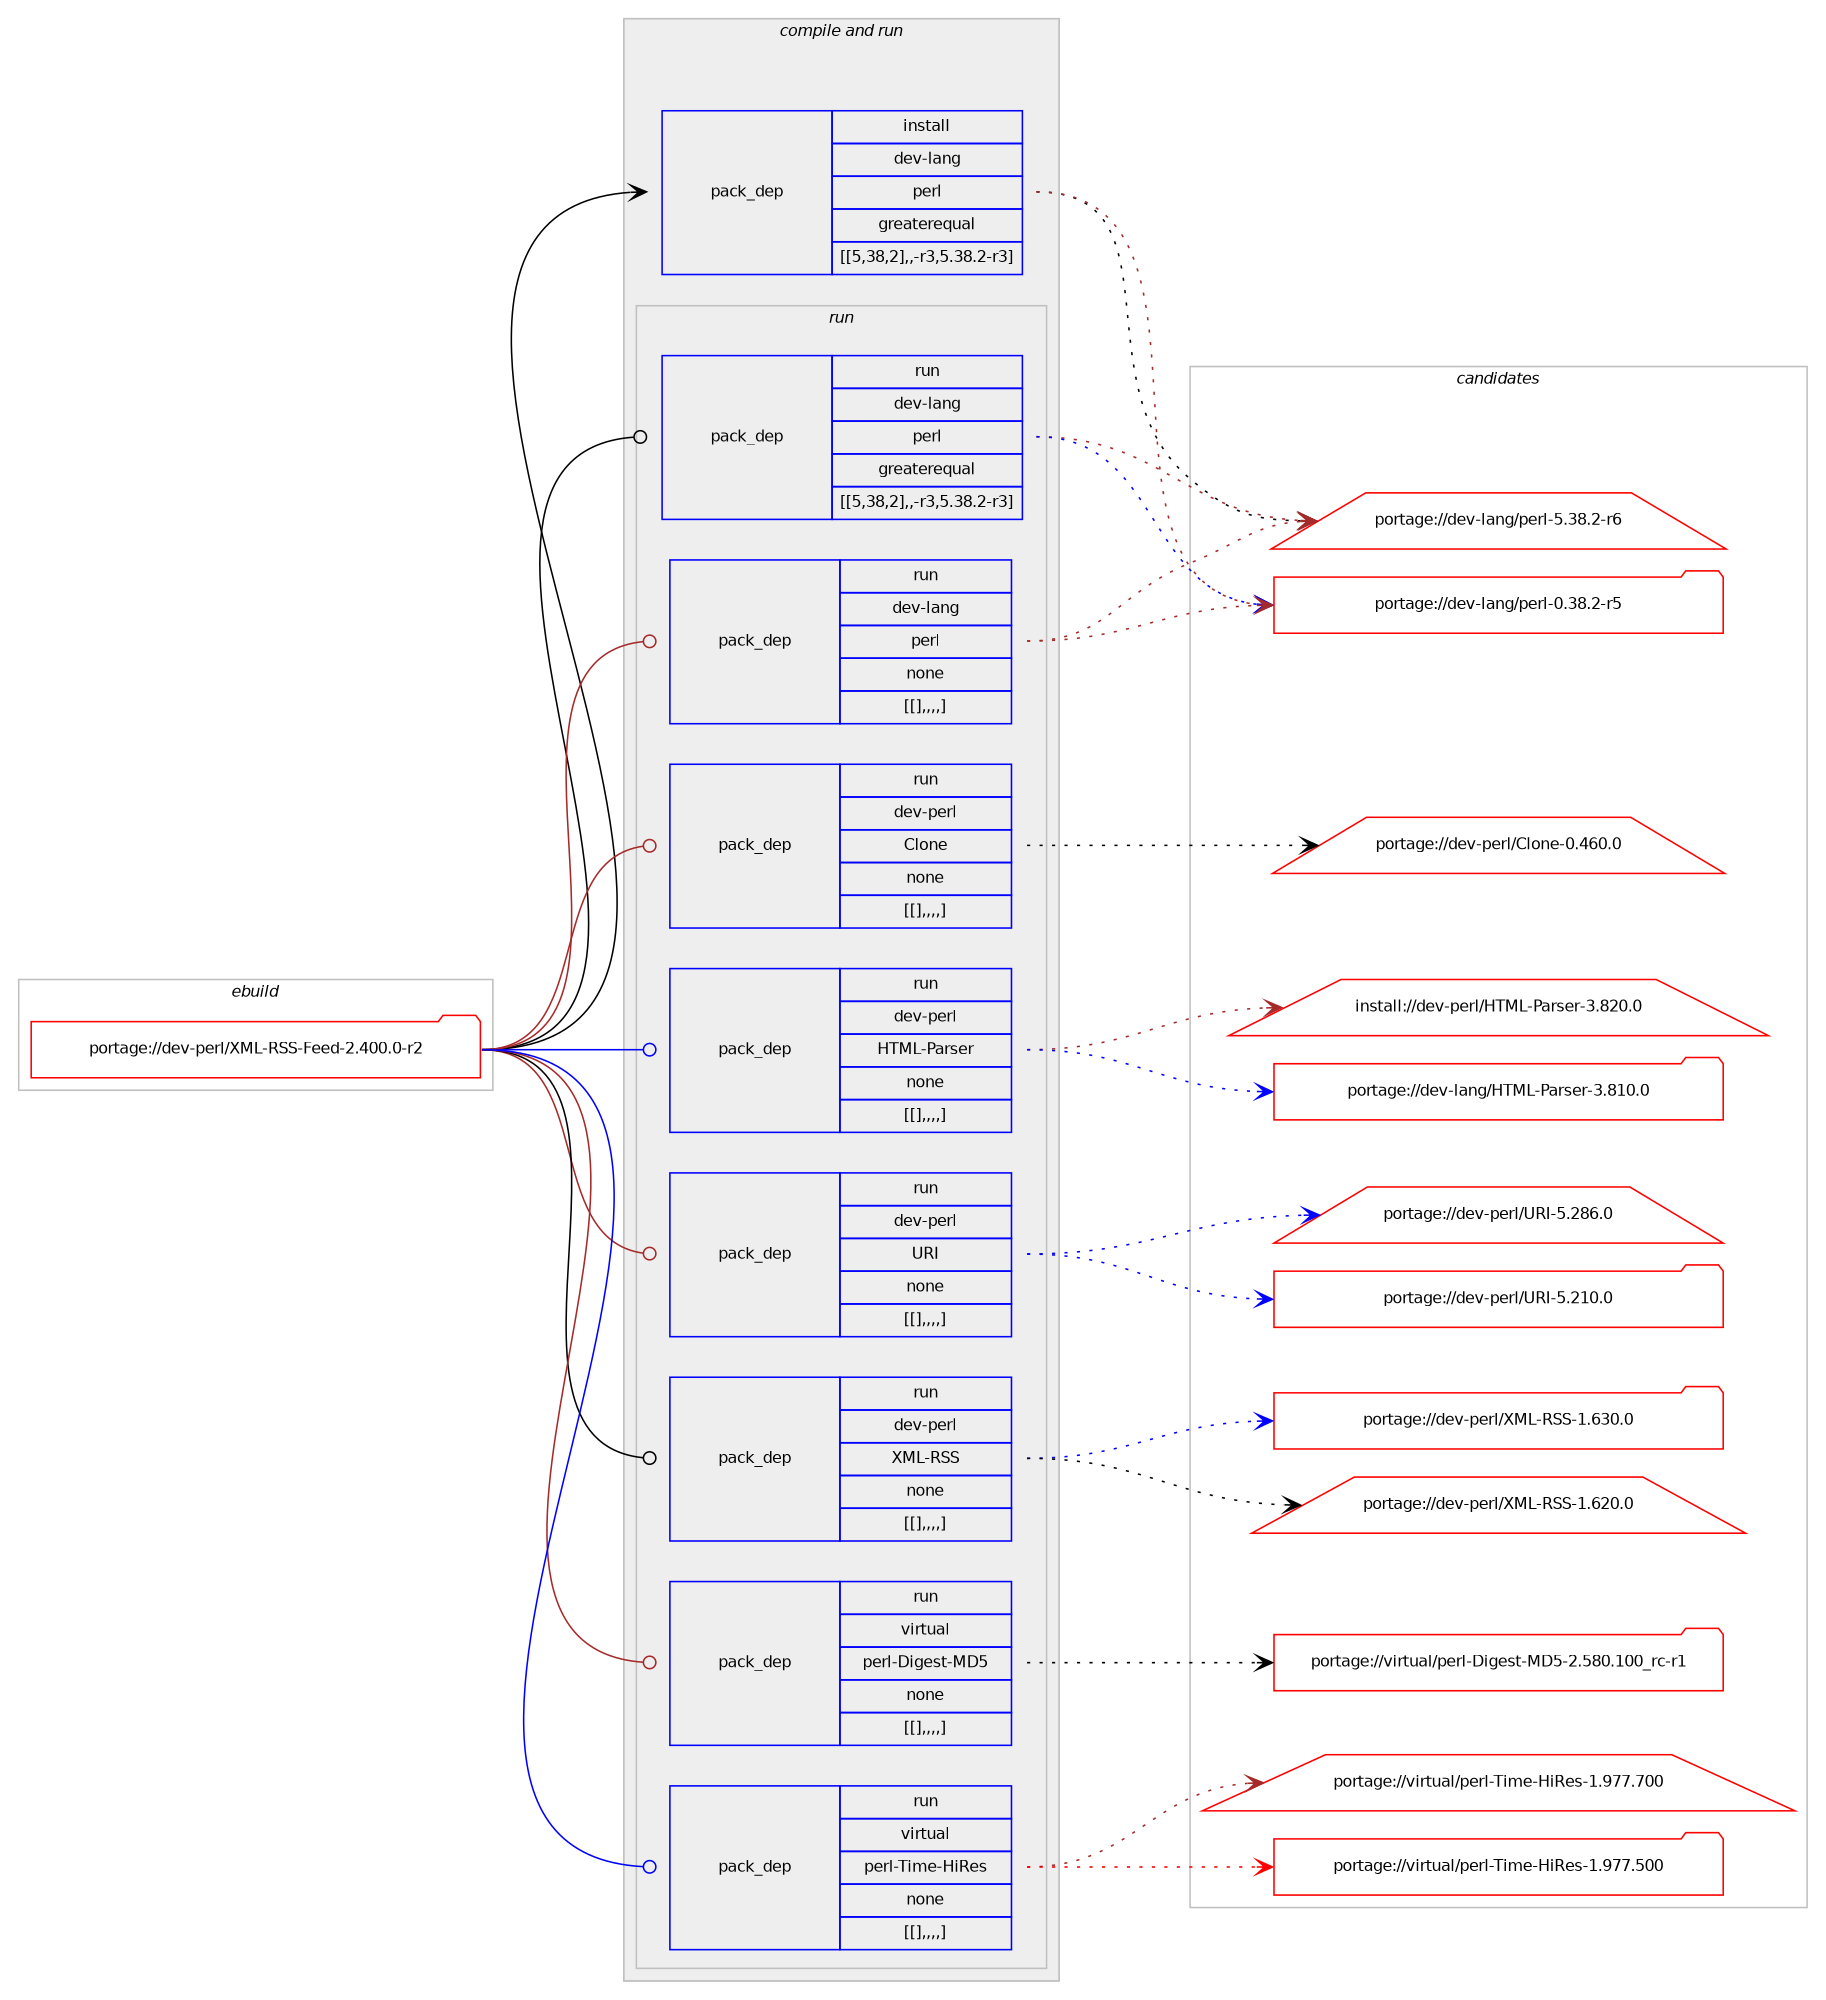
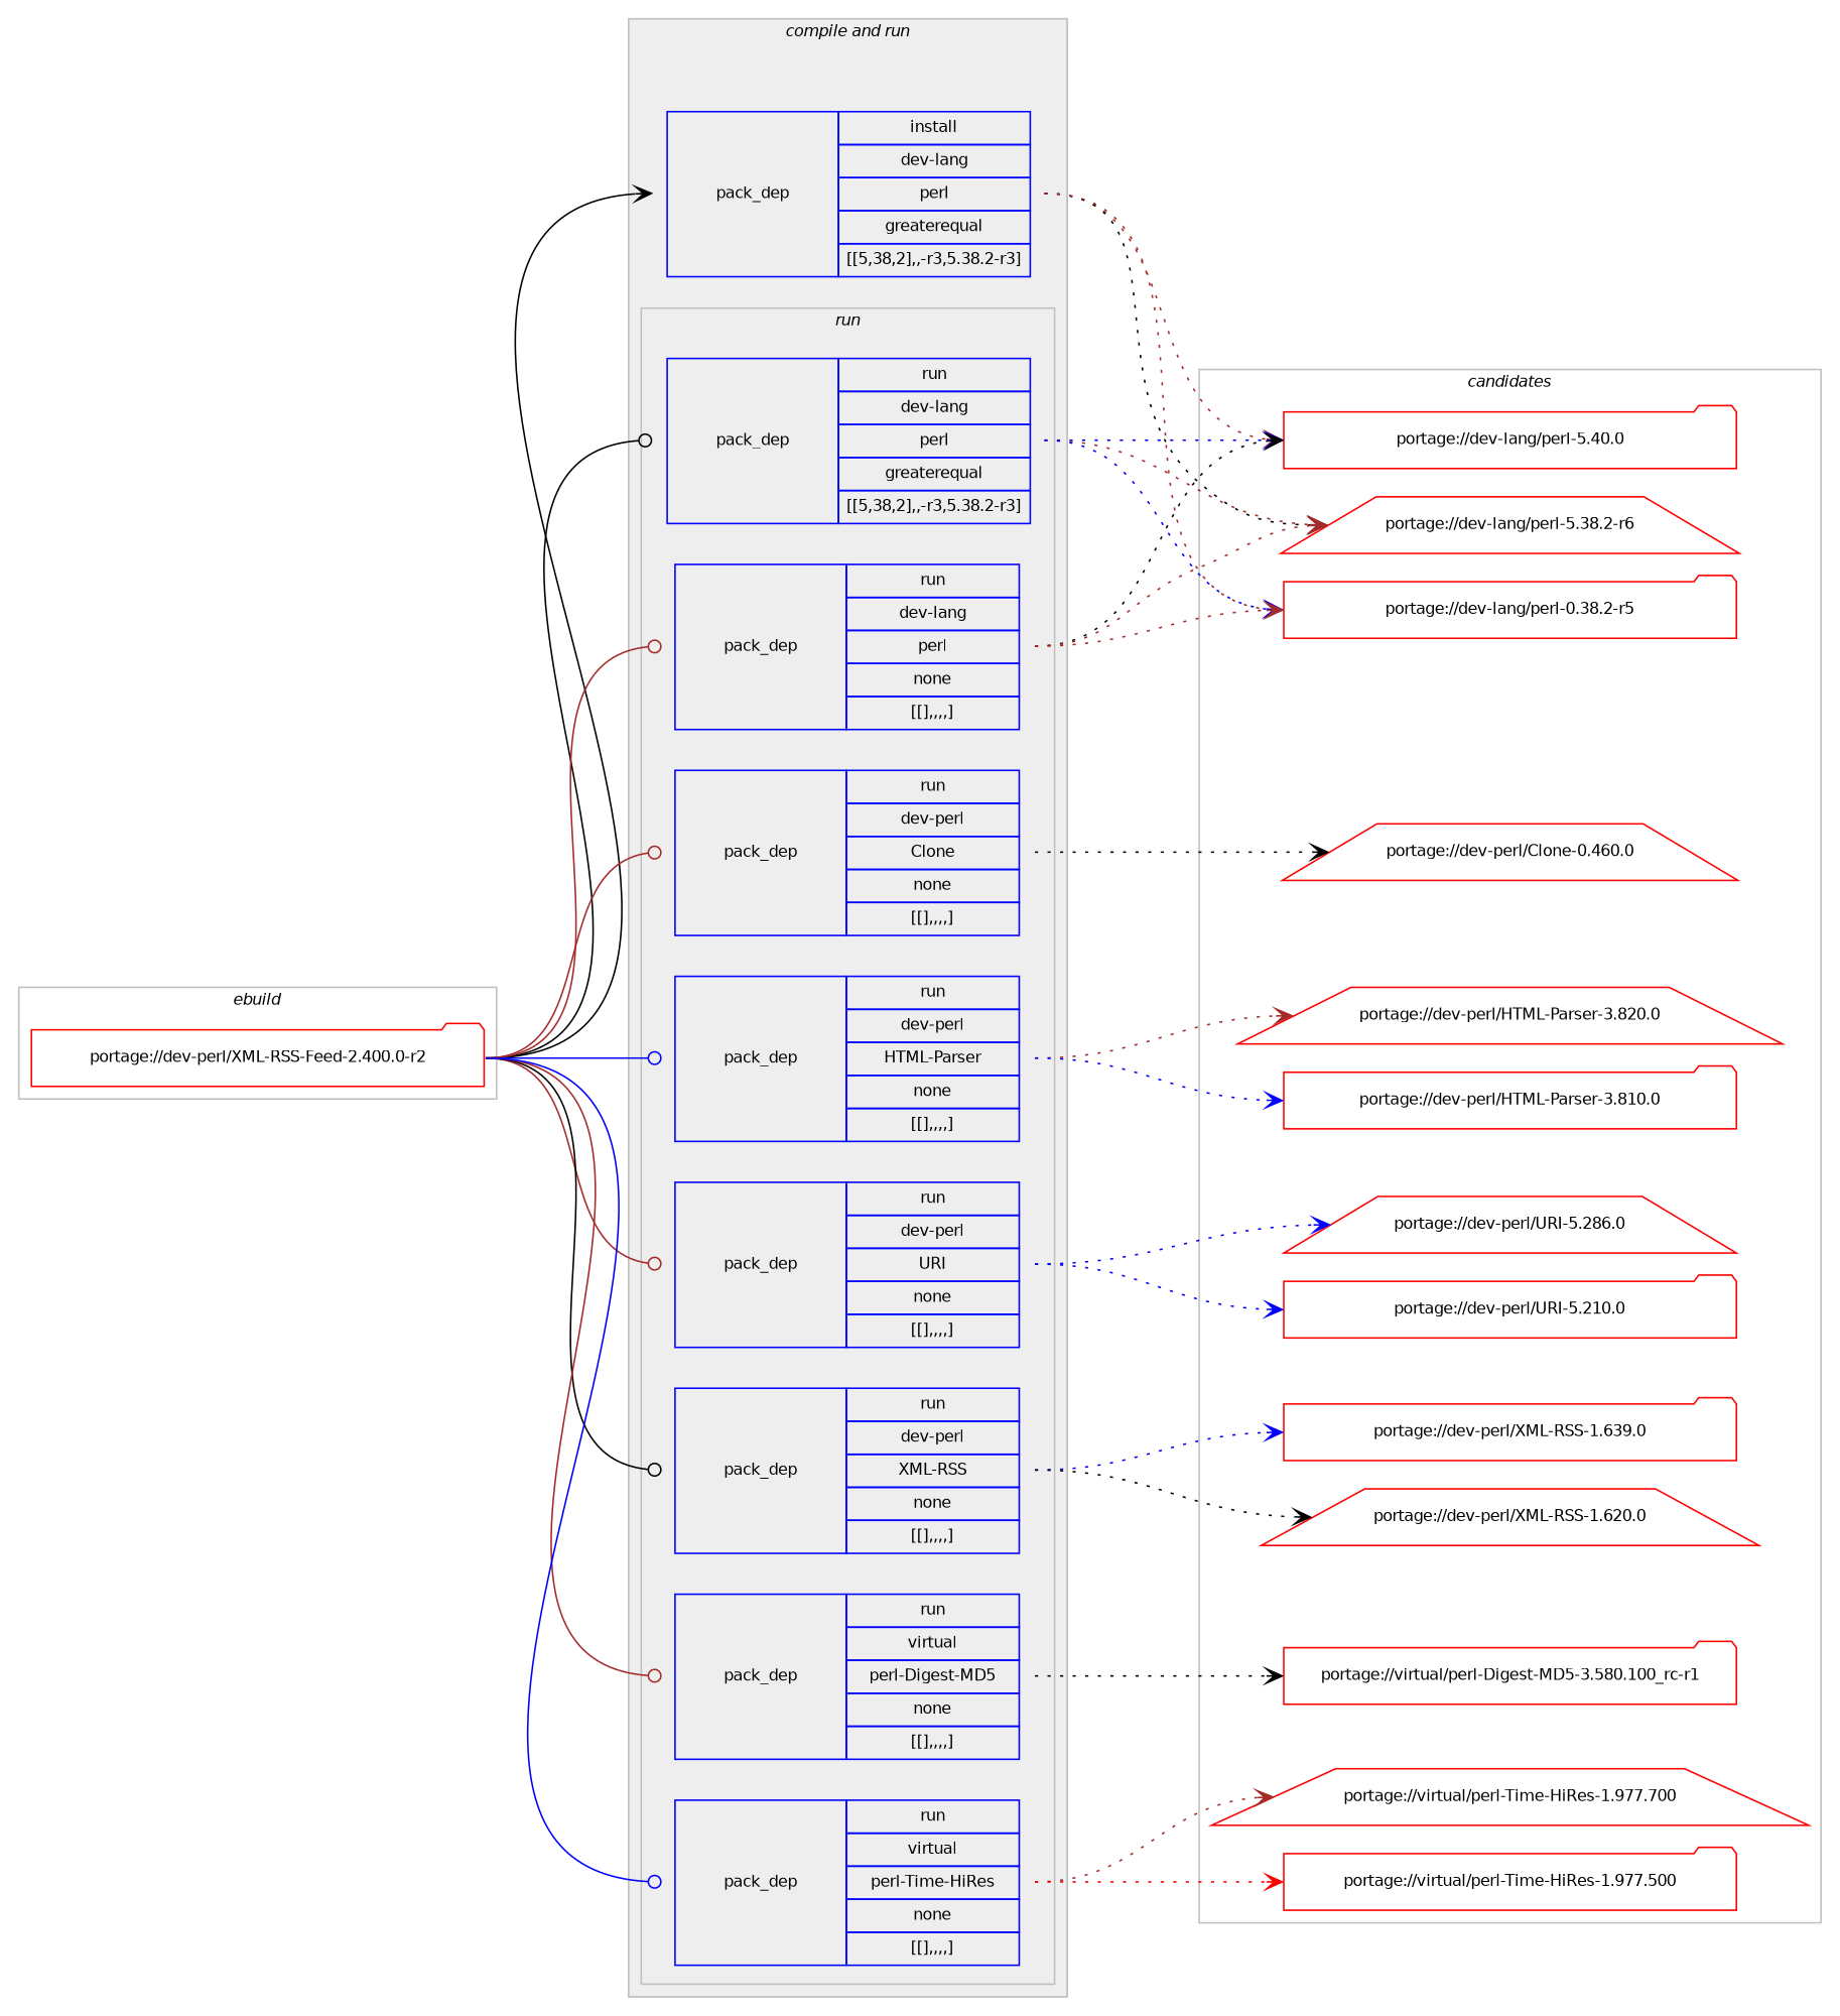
  digraph {
    compound=true
    concentrate=true
    fontname=Helvetica
    fontsize=10
    newrank=true
    rankdir=LR
    ranksep=1.5
    node [color=red fontname=Helvetica fontsize=10 shape=none]
    edge [arrowhead=vee color=brown headport=w style=dotted tailport=e weight=100]
    n1 [label="portage://dev-perl/XML-RSS-Feed-2.400.0-r2" shape=folder width=4]
    n2 [color=blue label=<<TABLE BORDER="0" CELLBORDER="1" CELLSPACING="0" CELLPADDING="4" WIDTH="220"><TR><TD ROWSPAN="6" CELLPADDING="30">pack_dep</TD></TR><TR><TD WIDTH="110">install</TD></TR><TR><TD>dev-lang</TD></TR><TR><TD>perl</TD></TR><TR><TD>greaterequal</TD></TR><TR><TD>[[5,38,2],,-r3,5.38.2-r3]</TD></TR></TABLE>>]
    n3 [color=blue label=<<TABLE BORDER="0" CELLBORDER="1" CELLSPACING="0" CELLPADDING="4" WIDTH="220"><TR><TD ROWSPAN="6" CELLPADDING="30">pack_dep</TD></TR><TR><TD WIDTH="110">run</TD></TR><TR><TD>dev-lang</TD></TR><TR><TD>perl</TD></TR><TR><TD>greaterequal</TD></TR><TR><TD>[[5,38,2],,-r3,5.38.2-r3]</TD></TR></TABLE>>]
    n4 [color=blue label=<<TABLE BORDER="0" CELLBORDER="1" CELLSPACING="0" CELLPADDING="4" WIDTH="220"><TR><TD ROWSPAN="6" CELLPADDING="30">pack_dep</TD></TR><TR><TD WIDTH="110">run</TD></TR><TR><TD>dev-lang</TD></TR><TR><TD>perl</TD></TR><TR><TD>none</TD></TR><TR><TD>[[],,,,]</TD></TR></TABLE>>]
    n5 [color=blue label=<<TABLE BORDER="0" CELLBORDER="1" CELLSPACING="0" CELLPADDING="4" WIDTH="220"><TR><TD ROWSPAN="6" CELLPADDING="30">pack_dep</TD></TR><TR><TD WIDTH="110">run</TD></TR><TR><TD>dev-perl</TD></TR><TR><TD>Clone</TD></TR><TR><TD>none</TD></TR><TR><TD>[[],,,,]</TD></TR></TABLE>>]
    n6 [color=blue label=<<TABLE BORDER="0" CELLBORDER="1" CELLSPACING="0" CELLPADDING="4" WIDTH="220"><TR><TD ROWSPAN="6" CELLPADDING="30">pack_dep</TD></TR><TR><TD WIDTH="110">run</TD></TR><TR><TD>dev-perl</TD></TR><TR><TD>HTML-Parser</TD></TR><TR><TD>none</TD></TR><TR><TD>[[],,,,]</TD></TR></TABLE>>]
    n7 [color=blue label=<<TABLE BORDER="0" CELLBORDER="1" CELLSPACING="0" CELLPADDING="4" WIDTH="220"><TR><TD ROWSPAN="6" CELLPADDING="30">pack_dep</TD></TR><TR><TD WIDTH="110">run</TD></TR><TR><TD>dev-perl</TD></TR><TR><TD>URI</TD></TR><TR><TD>none</TD></TR><TR><TD>[[],,,,]</TD></TR></TABLE>>]
    n8 [color=blue label=<<TABLE BORDER="0" CELLBORDER="1" CELLSPACING="0" CELLPADDING="4" WIDTH="220"><TR><TD ROWSPAN="6" CELLPADDING="30">pack_dep</TD></TR><TR><TD WIDTH="110">run</TD></TR><TR><TD>dev-perl</TD></TR><TR><TD>XML-RSS</TD></TR><TR><TD>none</TD></TR><TR><TD>[[],,,,]</TD></TR></TABLE>>]
    n9 [color=blue label=<<TABLE BORDER="0" CELLBORDER="1" CELLSPACING="0" CELLPADDING="4" WIDTH="220"><TR><TD ROWSPAN="6" CELLPADDING="30">pack_dep</TD></TR><TR><TD WIDTH="110">run</TD></TR><TR><TD>virtual</TD></TR><TR><TD>perl-Digest-MD5</TD></TR><TR><TD>none</TD></TR><TR><TD>[[],,,,]</TD></TR></TABLE>>]
    n10 [color=blue label=<<TABLE BORDER="0" CELLBORDER="1" CELLSPACING="0" CELLPADDING="4" WIDTH="220"><TR><TD ROWSPAN="6" CELLPADDING="30">pack_dep</TD></TR><TR><TD WIDTH="110">run</TD></TR><TR><TD>virtual</TD></TR><TR><TD>perl-Time-HiRes</TD></TR><TR><TD>none</TD></TR><TR><TD>[[],,,,]</TD></TR></TABLE>>]
+   n11 [label="portage://dev-lang/perl-5.40.0" shape=folder width=4]
    n12 [label="portage://dev-lang/perl-5.38.2-r6" shape=trapezium width=4]
    n13 [label="portage://dev-lang/perl-0.38.2-r5" shape=folder width=4]
    n14 [label="portage://dev-perl/Clone-0.460.0" shape=trapezium width=4]
-   n15 [label="install://dev-perl/HTML-Parser-3.820.0" shape=trapezium width=4]
-   n16 [label="portage://dev-lang/HTML-Parser-3.810.0" shape=folder width=4]
+   n15 [label="portage://dev-perl/HTML-Parser-3.820.0" shape=trapezium width=4]
+   n16 [label="portage://dev-perl/HTML-Parser-3.810.0" shape=folder width=4]
    n17 [label="portage://dev-perl/URI-5.286.0" shape=trapezium width=4]
    n18 [label="portage://dev-perl/URI-5.210.0" shape=folder width=4]
-   n19 [label="portage://dev-perl/XML-RSS-1.630.0" shape=folder width=4]
+   n19 [label="portage://dev-perl/XML-RSS-1.639.0" shape=folder width=4]
    n20 [label="portage://dev-perl/XML-RSS-1.620.0" shape=trapezium width=4]
-   n21 [label="portage://virtual/perl-Digest-MD5-2.580.100_rc-r1" shape=folder width=4]
+   n21 [label="portage://virtual/perl-Digest-MD5-3.580.100_rc-r1" shape=folder width=4]
    n22 [label="portage://virtual/perl-Time-HiRes-1.977.700" shape=trapezium width=4]
    n23 [label="portage://virtual/perl-Time-HiRes-1.977.500" shape=folder width=4]
    subgraph cluster_1 {
      color=gray
      label=<<i>ebuild</i>>
      n1
    }
    subgraph cluster_2 {
      color=gray
      label=<<i>dependencies</i>>
      subgraph cluster_3 {
        color=gray
        fillcolor="#eeeeee"
        label=<<i>compile</i>>
        style=filled
        subgraph sub_4 {
          color=gray
          fillcolor="#eeeeee"
          label=<<i>compile</i>>
          style=filled
          n2
        }
      }
      subgraph cluster_5 {
        color=gray
        fillcolor="#eeeeee"
        label=<<i>compile and run</i>>
        style=filled
      }
      subgraph cluster_6 {
        color=gray
        fillcolor="#eeeeee"
        label=<<i>run</i>>
        style=filled
        subgraph sub_7 {
          color=gray
          fillcolor="#eeeeee"
          label=<<i>run</i>>
          style=filled
          n3
        }
        subgraph sub_8 {
          color=gray
          fillcolor="#eeeeee"
          label=<<i>run</i>>
          style=filled
          n4
        }
        subgraph sub_9 {
          color=gray
          fillcolor="#eeeeee"
          label=<<i>run</i>>
          style=filled
          n5
        }
        subgraph sub_10 {
          color=gray
          fillcolor="#eeeeee"
          label=<<i>run</i>>
          style=filled
          n6
        }
        subgraph sub_11 {
          color=gray
          fillcolor="#eeeeee"
          label=<<i>run</i>>
          style=filled
          n7
        }
        subgraph sub_12 {
          color=gray
          fillcolor="#eeeeee"
          label=<<i>run</i>>
          style=filled
          n8
        }
        subgraph sub_13 {
          color=gray
          fillcolor="#eeeeee"
          label=<<i>run</i>>
          style=filled
          n9
        }
        subgraph sub_14 {
          color=gray
          fillcolor="#eeeeee"
          label=<<i>run</i>>
          style=filled
          n10
        }
      }
    }
    subgraph cluster_15 {
      color=gray
      label=<<i>candidates</i>>
      rank=same
      subgraph sub_16 {
        color=black
        label=<<i>candidates</i>>
        nodesep=1
        rank=same
+       n11
        n12
        n13
      }
      subgraph sub_17 {
        color=black
        label=<<i>candidates</i>>
        nodesep=1
        rank=same
+       n11
        n12
        n13
      }
      subgraph sub_18 {
        color=black
        label=<<i>candidates</i>>
        nodesep=1
        rank=same
+       n11
        n12
        n13
      }
      subgraph sub_19 {
        color=black
        label=<<i>candidates</i>>
        nodesep=1
        rank=same
        n14
      }
      subgraph sub_20 {
        color=black
        label=<<i>candidates</i>>
        nodesep=1
        rank=same
        n15
        n16
      }
      subgraph sub_21 {
        color=black
        label=<<i>candidates</i>>
        nodesep=1
        rank=same
        n17
        n18
      }
      subgraph sub_22 {
        color=black
        label=<<i>candidates</i>>
        nodesep=1
        rank=same
        n19
        n20
      }
      subgraph sub_23 {
        color=black
        label=<<i>candidates</i>>
        nodesep=1
        rank=same
        n21
      }
      subgraph sub_24 {
        color=black
        label=<<i>candidates</i>>
        nodesep=1
        rank=same
        n22
        n23
      }
    }
    n1 -> n2 [color=black style=solid weight=20]
    n1 -> n3 [arrowhead=odot color=black style=solid weight=20]
    n1 -> n4 [arrowhead=odot style=solid weight=20]
    n1 -> n5 [arrowhead=odot style=solid weight=20]
    n1 -> n6 [arrowhead=odot color=blue style=solid weight=20]
    n1 -> n7 [arrowhead=odot style=solid weight=20]
    n1 -> n8 [arrowhead=odot color=black style=solid weight=20]
    n1 -> n9 [arrowhead=odot style=solid weight=20]
    n1 -> n10 [arrowhead=odot color=blue style=solid weight=20]
+   n2 -> n11
    n2 -> n12 [color=black]
    n2 -> n13
+   n3 -> n11 [color=blue]
    n3 -> n12
    n3 -> n13 [color=blue]
+   n4 -> n11 [color=black]
    n4 -> n12
    n4 -> n13
    n5 -> n14 [color=black]
    n6 -> n15
    n6 -> n16 [color=blue]
    n7 -> n17 [color=blue]
    n7 -> n18 [color=blue]
    n8 -> n19 [color=blue]
    n8 -> n20 [color=black]
    n9 -> n21 [color=black]
    n10 -> n22
    n10 -> n23 [color=red]
  }
